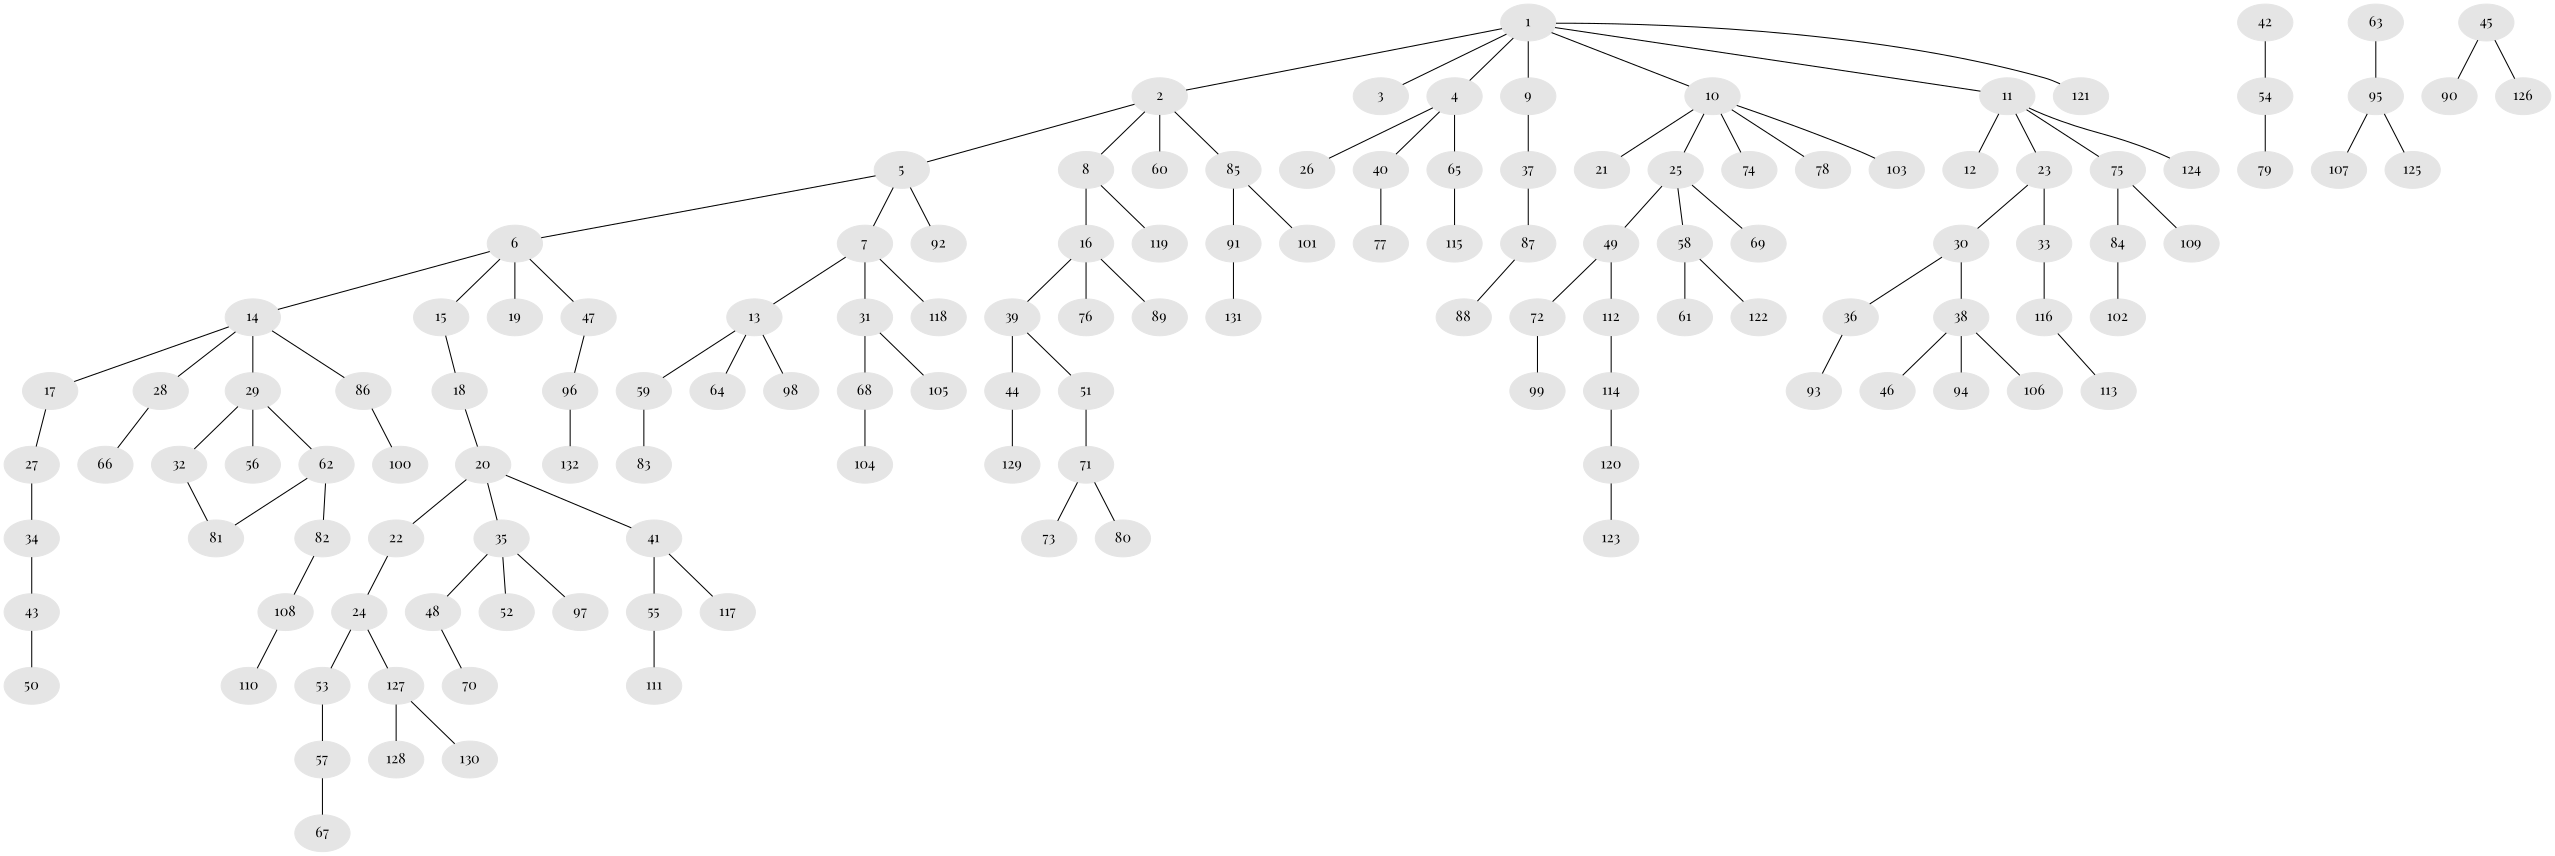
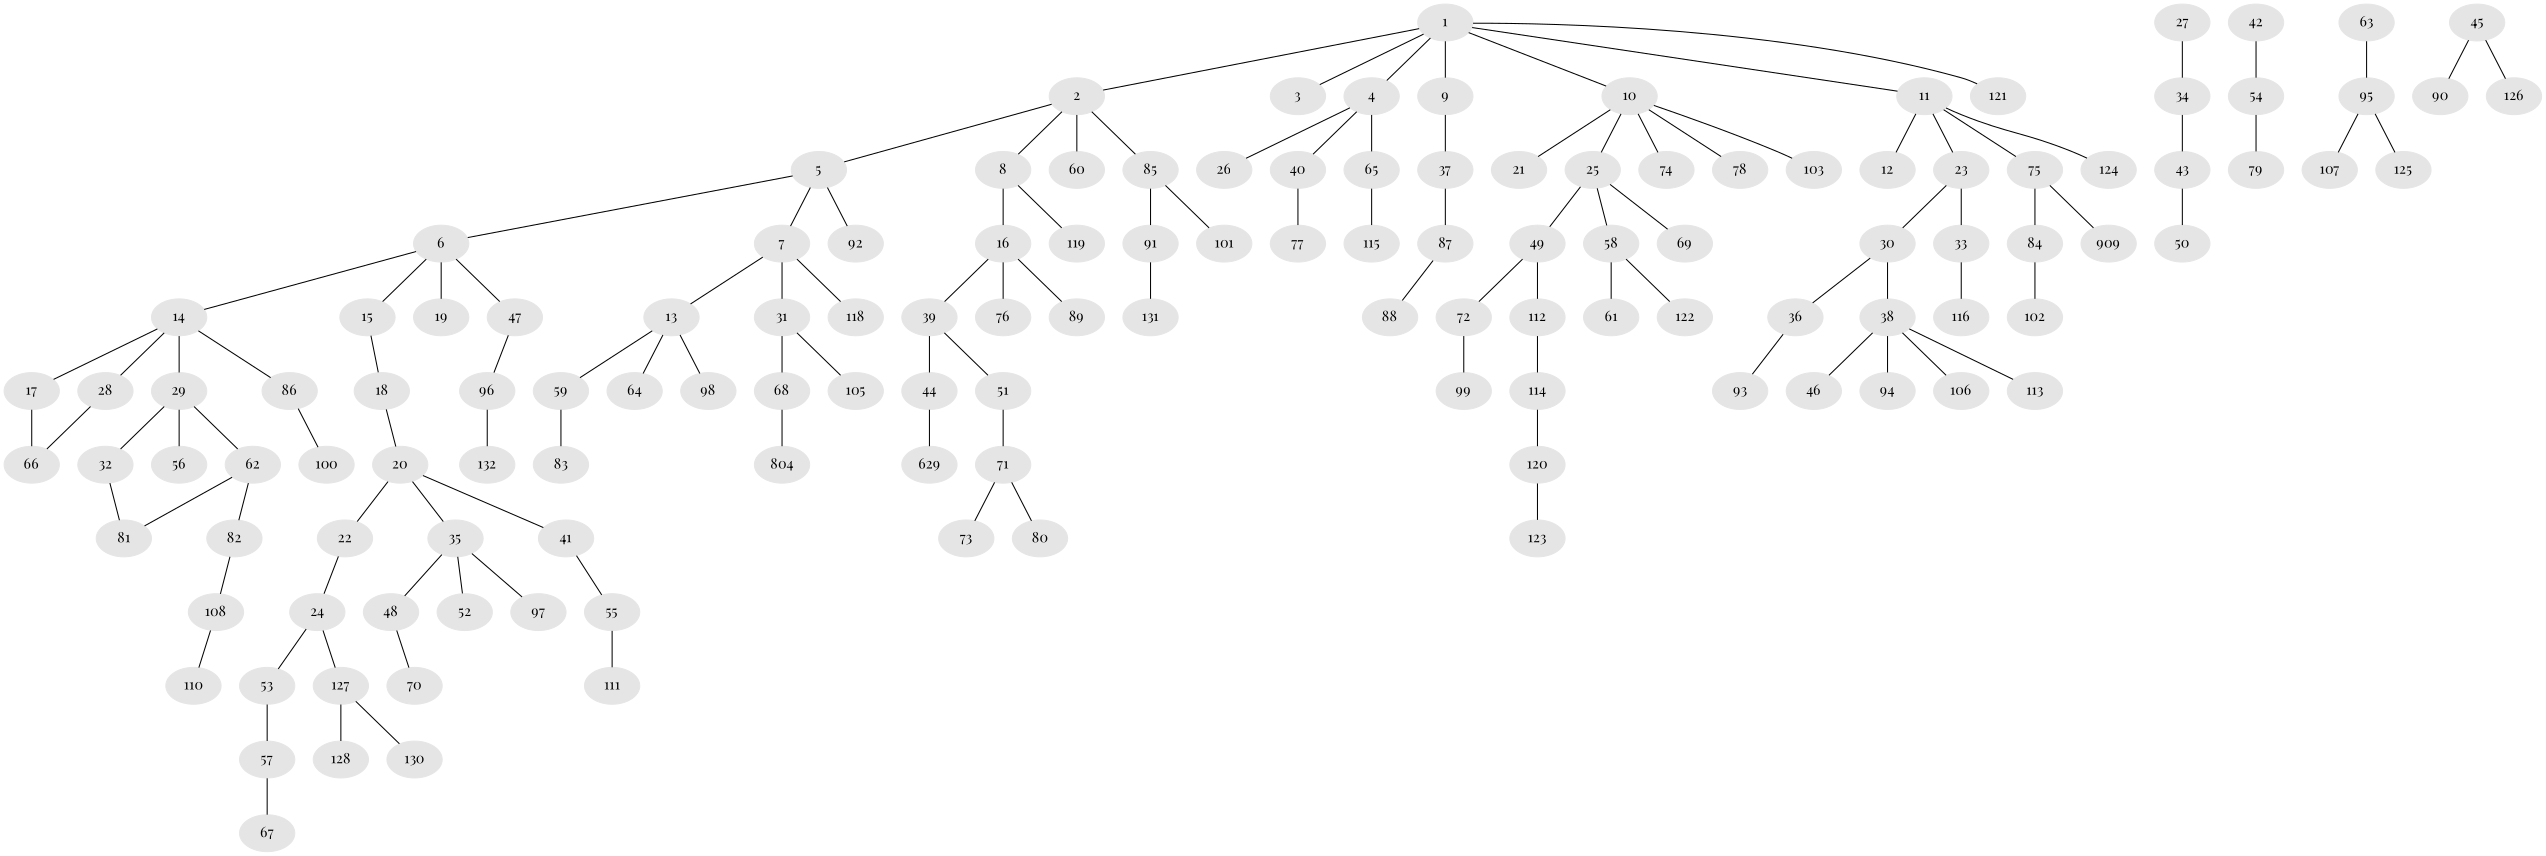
  graph {
    fontname="Playfair Display"
    node [color=gray90 fontname="Playfair Display" style=filled]
    edge [fontname="Playfair Display"]
    1
    2
    3
    4
    9
    10
    11
    121
    5
    8
    60
    85
    26
    40
    65
    37
    21
    25
    74
    78
    103
    12
    23
    75
    124
    6
    7
    92
    16
    119
    91
    101
    77
    115
    14
    15
    19
    47
    13
    31
    118
    17
    28
    29
    86
    18
    96
    59
    64
    98
    68
    105
    39
    76
    89
    87
    49
    58
    69
    30
    33
    84
-   109
+   109 [label=909]
    83
    27
    66
    32
    56
    62
    100
    20
    44
    51
    34
    22
    35
    41
    24
    48
    52
    97
    55
-   117
    53
    127
    36
    38
    116
    57
    128
    130
    72
    112
    61
    122
    43
    81
    82
    93
    46
    94
    106
    113
-   104
+   104 [label=804]
    42
    54
    50
    70
    88
-   129
+   129 [label=629]
    71
    63
    95
    111
    79
    45
    90
    126
    132
    99
    114
    73
    80
    67
    108
    107
    125
    102
    110
    131
    120
    123
    1 -- 2
    1 -- 3
    1 -- 4
    1 -- 9
    1 -- 10
    1 -- 11
    1 -- 121
    2 -- 5
    2 -- 8
    2 -- 60
    2 -- 85
    4 -- 26
    4 -- 40
    4 -- 65
    9 -- 37
    10 -- 21
    10 -- 25
    10 -- 74
    10 -- 78
    10 -- 103
    11 -- 12
    11 -- 23
    11 -- 75
    11 -- 124
    5 -- 6
    5 -- 7
    5 -- 92
    8 -- 16
    8 -- 119
    85 -- 91
    85 -- 101
    40 -- 77
    65 -- 115
    37 -- 87
    25 -- 49
    25 -- 58
    25 -- 69
    23 -- 30
    23 -- 33
    75 -- 84
    75 -- 109
    6 -- 14
    6 -- 15
    6 -- 19
    6 -- 47
    7 -- 13
    7 -- 31
    7 -- 118
    16 -- 39
    16 -- 76
    16 -- 89
    91 -- 131
    14 -- 17
    14 -- 28
    14 -- 29
    14 -- 86
    15 -- 18
    47 -- 96
    13 -- 59
    13 -- 64
    13 -- 98
    31 -- 68
    31 -- 105
-   17 -- 27
+   17 -- 66
    28 -- 66
    29 -- 32
    29 -- 56
    29 -- 62
    86 -- 100
    18 -- 20
    96 -- 132
    59 -- 83
    68 -- 104
    39 -- 44
    39 -- 51
    87 -- 88
    49 -- 72
    49 -- 112
    58 -- 61
    58 -- 122
    30 -- 36
    30 -- 38
    33 -- 116
    84 -- 102
    27 -- 34
    32 -- 81
    62 -- 81
    62 -- 82
    20 -- 22
    20 -- 35
    20 -- 41
    44 -- 129
    51 -- 71
    34 -- 43
    22 -- 24
    35 -- 48
    35 -- 52
    35 -- 97
    41 -- 55
-   41 -- 117
    24 -- 53
    24 -- 127
    48 -- 70
    55 -- 111
    53 -- 57
    127 -- 128
    127 -- 130
    36 -- 93
    38 -- 46
    38 -- 94
    38 -- 106
-   116 -- 113
+   38 -- 113
    57 -- 67
    72 -- 99
    112 -- 114
    43 -- 50
    82 -- 108
    42 -- 54
    54 -- 79
    71 -- 73
    71 -- 80
    63 -- 95
    95 -- 107
    95 -- 125
    45 -- 90
    45 -- 126
    114 -- 120
    108 -- 110
    120 -- 123
  }
